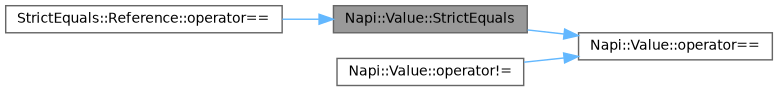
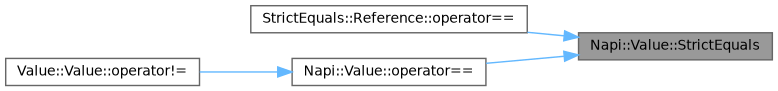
  digraph {
    rankdir=RL
    node [color=grey40 fillcolor=white fontname=Helvetica fontsize=10 shape=box style=filled]
    edge [color=steelblue1 dir=back fontname=Helvetica fontsize=10 labelfontname=Helvetica labelfontsize=10 style=solid]
    n1 [color=gray40 fillcolor=grey60 fontcolor=black height=0.2 label="Napi::Value::StrictEquals" width=0.4]
    n2 [height=0.2 label="StrictEquals::Reference::operator==" width=0.4]
    n3 [height=0.2 label="Napi::Value::operator==" width=0.4]
-   n4 [height=0.2 label="Napi::Value::operator!=" width=0.4]
+   n4 [height=0.2 label="Value::Value::operator!=" width=0.4]
    n1 -> n2
-   n3 -> n1
+   n1 -> n3
    n3 -> n4
  }
